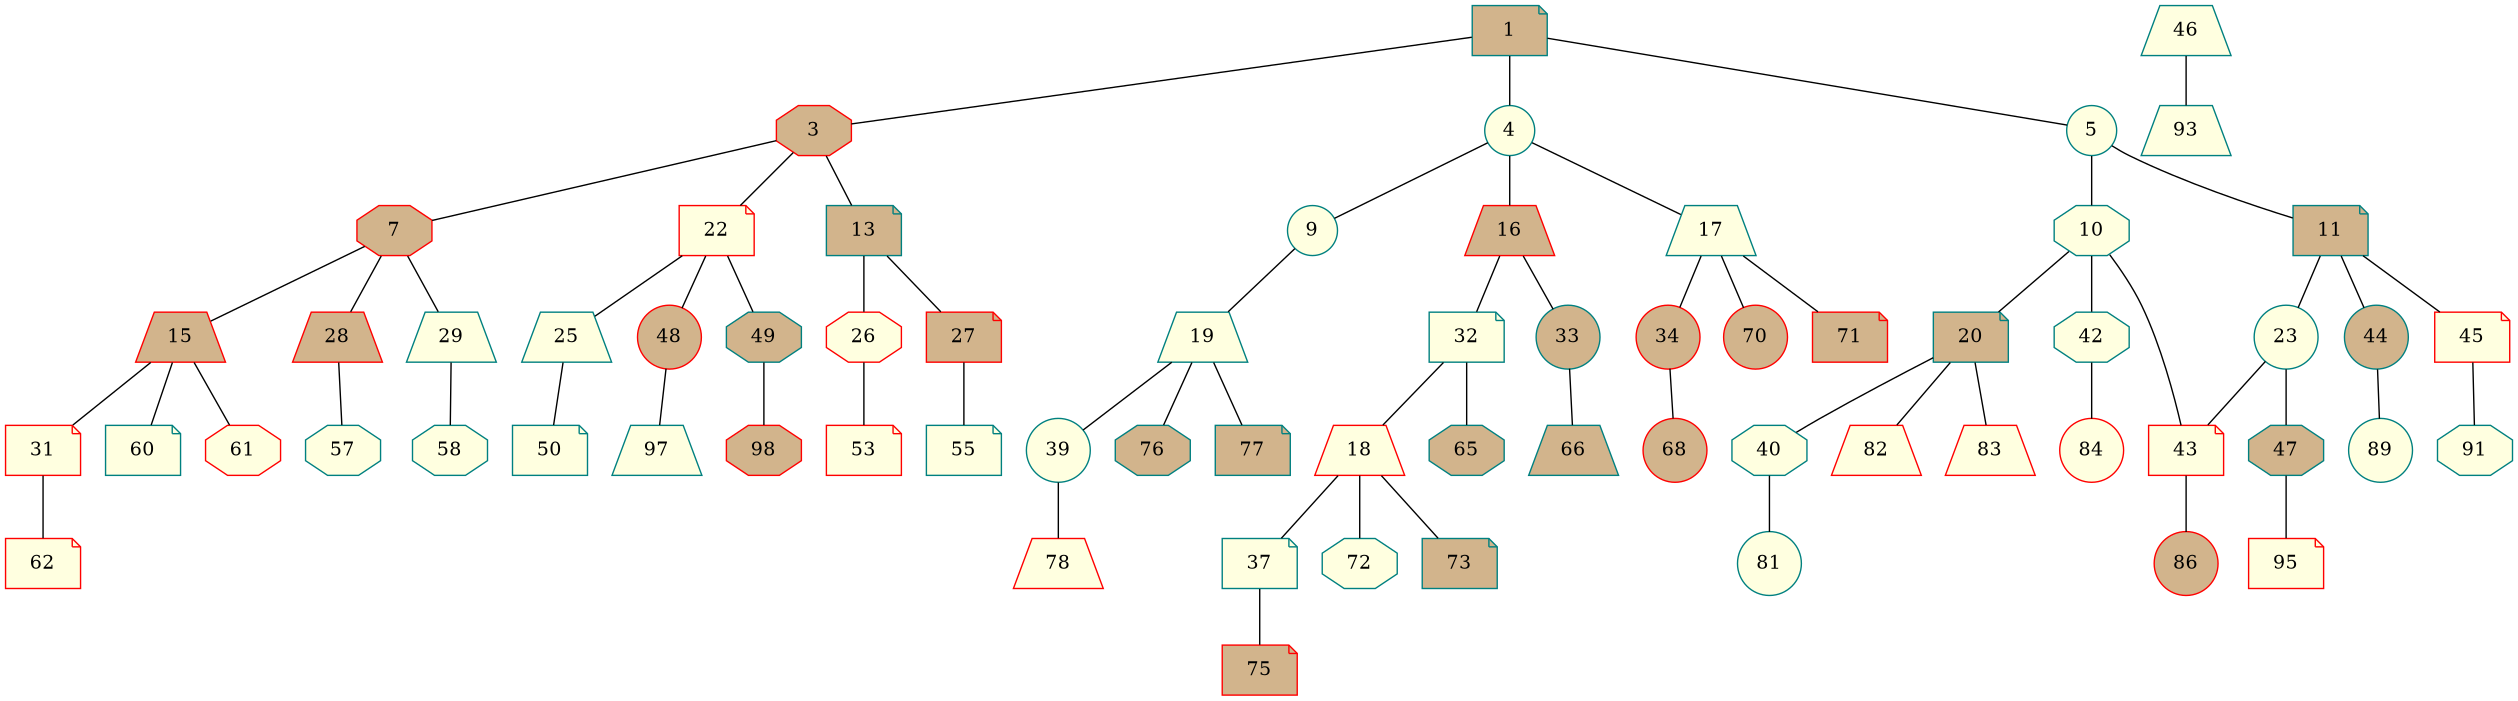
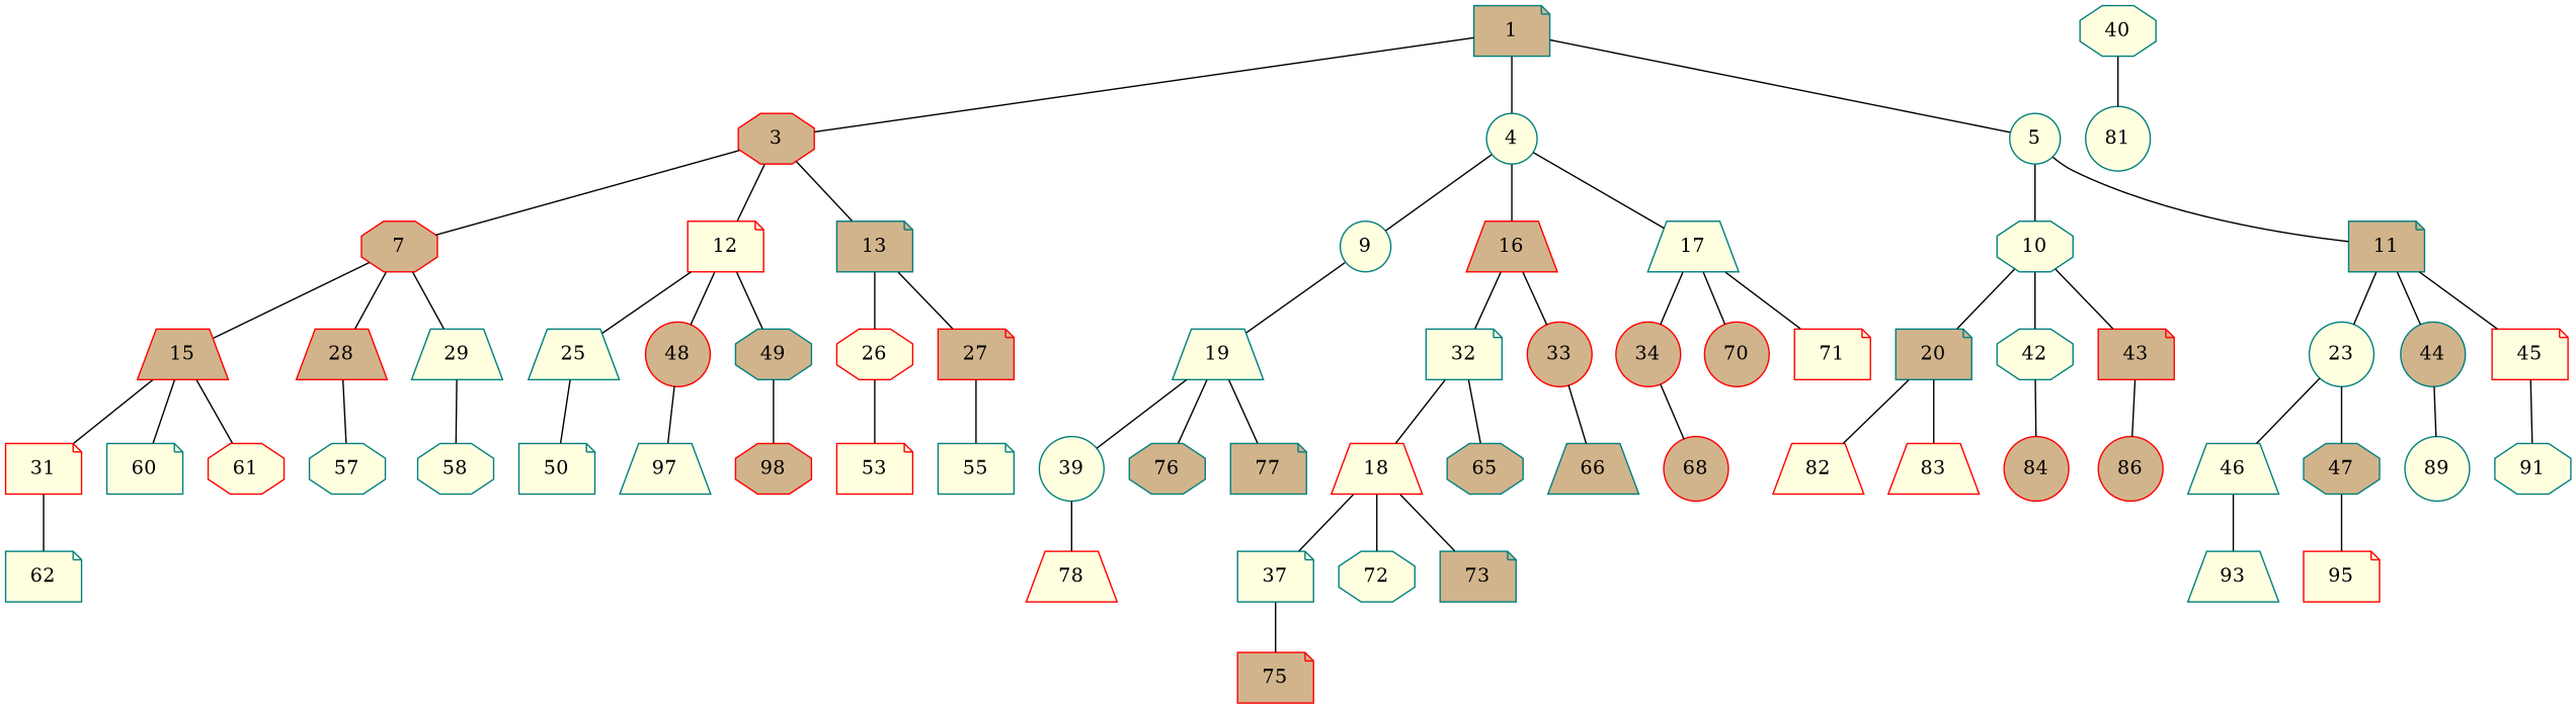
  graph {
    node [color=teal fillcolor=lightyellow shape=note style=filled latent=0.2]
    1 [fillcolor=tan super="+2" latent=""]
    3 [color=red fillcolor=tan latent=1 shape=octagon super="+6"]
    4 [latent=0.5 shape=circle super="+8"]
    5 [latent=0.5 shape=circle]
    7 [color=red fillcolor=tan latent=0.5 shape=octagon super="+14"]
-   12 [color=red latent=0.333333 super="+24" label=22]
+   12 [color=red latent=0.333333 super="+24"]
    13 [fillcolor=tan latent=0.333333]
    9 [latent=0.333333 shape=circle]
    16 [color=red fillcolor=tan latent=0.25 shape=trapezium]
    17 [latent=0.25 shape=trapezium super="+35"]
    10 [latent=0.333333 shape=octagon super="+21"]
    11 [fillcolor=tan latent=0.333333 super="+22"]
    15 [color=red fillcolor=tan latent=0.333333 shape=trapezium super="+30"]
    28 [color=red fillcolor=tan latent=0.25 shape=trapezium super="+56"]
    29 [latent=0.25 shape=trapezium super="+59"]
    25 [latent=0.25 shape=trapezium super="+51"]
    48 [color=red fillcolor=tan shape=circle super="+96"]
    49 [fillcolor=tan shape=octagon super="+99"]
    26 [color=red latent=0.25 shape=octagon super="+52"]
    27 [color=red fillcolor=tan latent=0.25 super="+54"]
    19 [latent=0.25 shape=trapezium super="+38"]
    32 [super="+64"]
-   33 [fillcolor=tan shape=circle super="+67"]
+   33 [color=red fillcolor=tan shape=circle super="+67"]
    34 [color=red fillcolor=tan shape=circle super="+69"]
    70 [color=red fillcolor=tan latent=0.166667 shape=circle]
-   71 [color=red fillcolor=tan latent=0.166667]
+   71 [color=red latent=0.166667]
    20 [fillcolor=tan latent=0.25 super="+41"]
    42 [shape=octagon super="+85"]
-   43 [color=red super="+87"]
+   43 [color=red fillcolor=tan super="+87"]
    23 [latent=0.25 shape=circle]
    44 [fillcolor=tan shape=circle super="+88"]
    45 [color=red super="+90"]
    31 [color=red latent=0.25 super="+63"]
    60
    61 [color=red shape=octagon]
    57 [shape=octagon]
    58 [shape=octagon]
    18 [color=red latent=0.25 shape=trapezium super="+36"]
    37 [super="+74"]
    72 [latent=0.166667 shape=octagon]
    73 [fillcolor=tan latent=0.166667]
    39 [shape=circle super="+79"]
    76 [fillcolor=tan latent=0.166667 shape=octagon]
    77 [fillcolor=tan latent=0.166667]
    40 [shape=octagon super="+80"]
    82 [color=red latent=0.166667 shape=trapezium]
    83 [color=red latent=0.166667 shape=trapezium]
-   84 [color=red latent=0.166667 shape=circle]
+   84 [color=red fillcolor=tan latent=0.166667 shape=circle]
    86 [color=red fillcolor=tan latent=0.166667 shape=circle]
    46 [shape=trapezium super="+92"]
    47 [fillcolor=tan shape=octagon super="+94"]
    89 [latent=0.166667 shape=circle]
    91 [latent=0.166667 shape=octagon]
    50 [super="+100"]
    97 [latent=0.166667 shape=trapezium]
    98 [color=red fillcolor=tan latent=0.166667 shape=octagon]
    53 [color=red]
    55
-   62 [color=red]
+   62
    65 [fillcolor=tan latent=0.166667 shape=octagon]
    66 [fillcolor=tan latent=0.166667 shape=trapezium]
    68 [color=red fillcolor=tan latent=0.166667 shape=circle]
    75 [color=red fillcolor=tan latent=0.166667]
    78 [color=red latent=0.166667 shape=trapezium]
    81 [latent=0.166667 shape=circle]
    93 [latent=0.166667 shape=trapezium]
    95 [color=red latent=0.166667]
    1 -- 3
    1 -- 4
    1 -- 5
    3 -- 7
    3 -- 12
    3 -- 13
    4 -- 9
    4 -- 16
    4 -- 17
    5 -- 10
    5 -- 11
    7 -- 15
    7 -- 28
    7 -- 29
    12 -- 25
    12 -- 48
    12 -- 49
    13 -- 26
    13 -- 27
    9 -- 19
    16 -- 32
    16 -- 33
    17 -- 34
    17 -- 70
    17 -- 71
    10 -- 20
    10 -- 42
    10 -- 43
    11 -- 23
    11 -- 44
    11 -- 45
    15 -- 31
    15 -- 60
    15 -- 61
    28 -- 57
    29 -- 58
    25 -- 50
    48 -- 97
    49 -- 98
    26 -- 53
    27 -- 55
    19 -- 39
    19 -- 76
    19 -- 77
    32 -- 18
    32 -- 65
    33 -- 66
    34 -- 68
-   20 -- 40
    20 -- 82
    20 -- 83
    42 -- 84
    43 -- 86
-   23 -- 43
+   23 -- 46
    23 -- 47
    44 -- 89
    45 -- 91
    31 -- 62
    18 -- 37
    18 -- 72
    18 -- 73
    37 -- 75
    39 -- 78
    40 -- 81
    46 -- 93
    47 -- 95
  }
